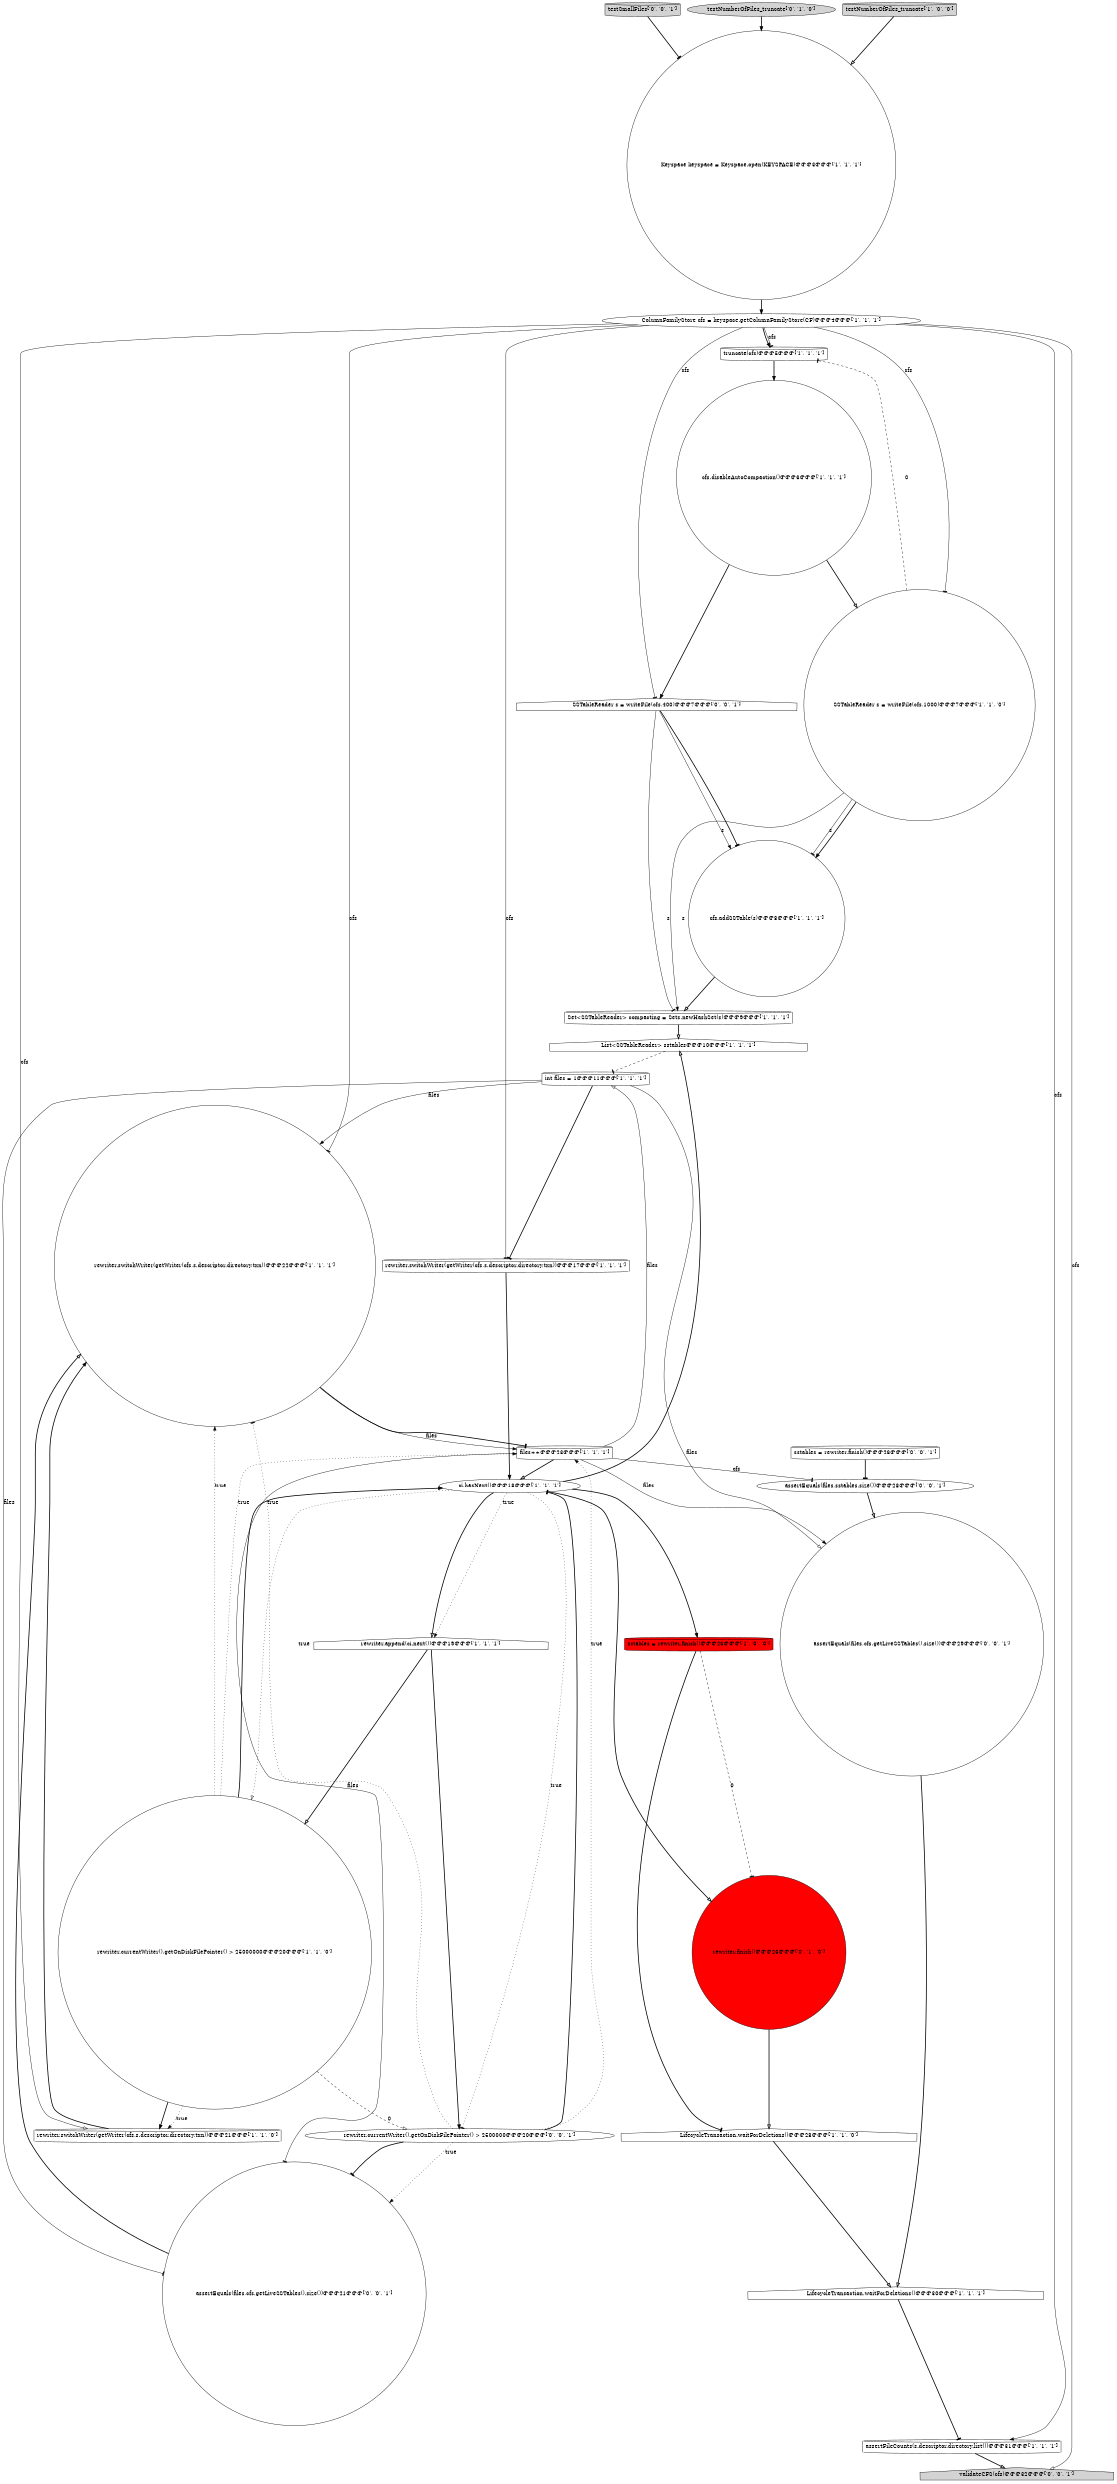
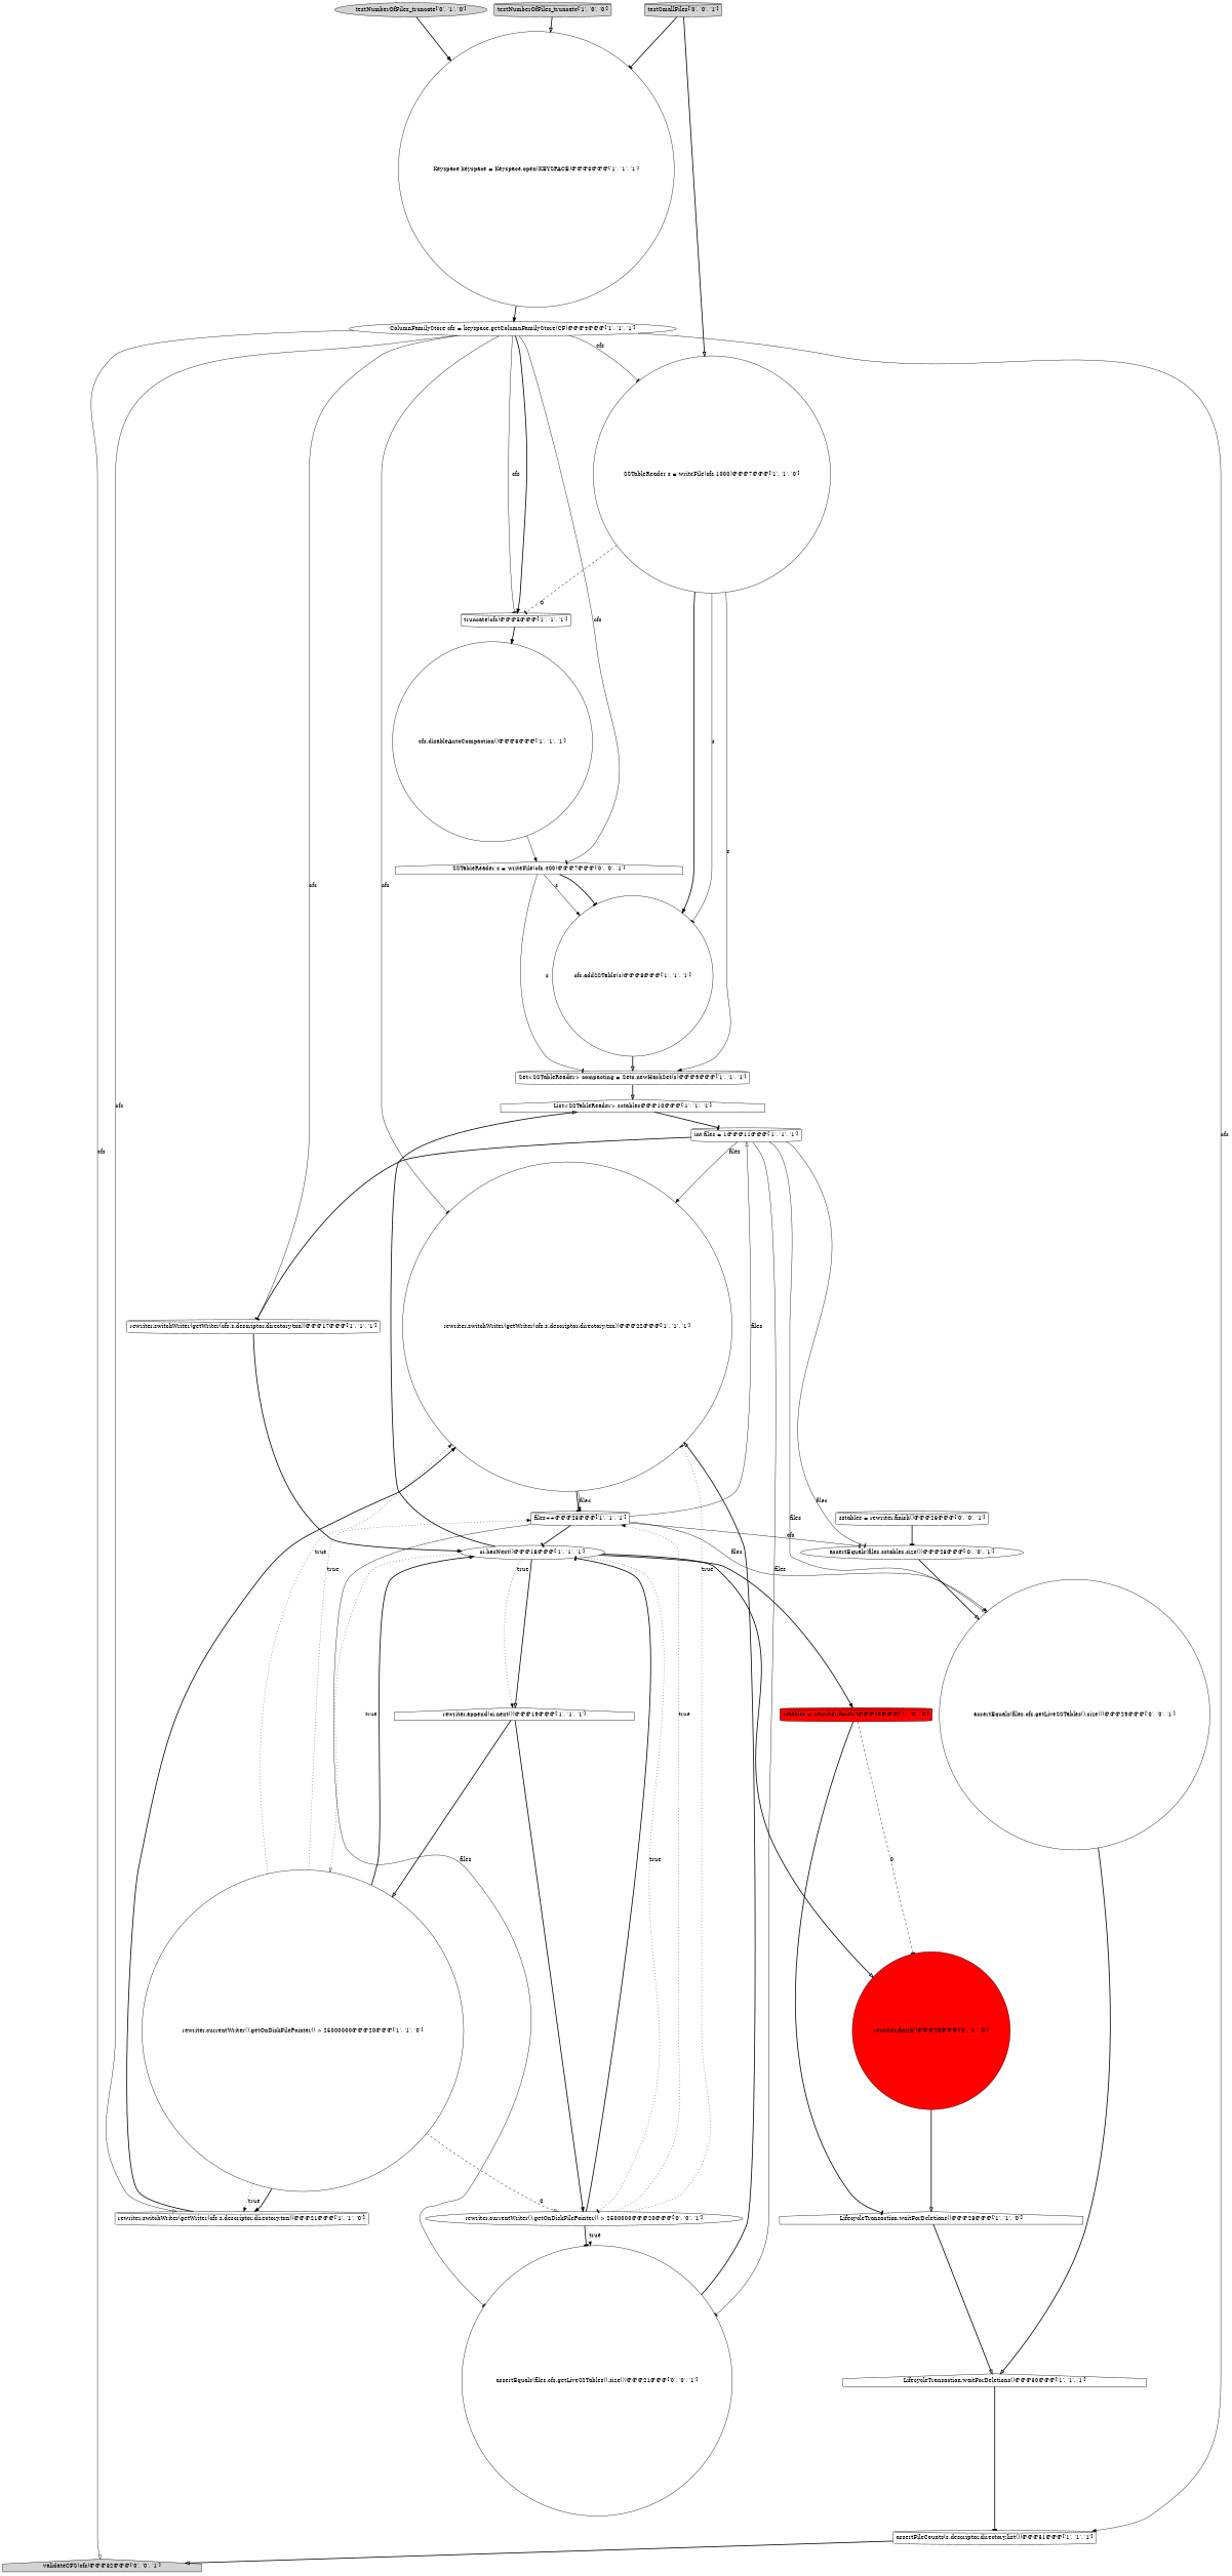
  digraph {
    node [fillcolor=white shape=cylinder style=filled]
    edge [arrowhead=tee style=bold]
    n1 [label="cfs.addSSTable(s)@@@8@@@['1', '1', '1']" shape=circle]
    n2 [label="Set<SSTableReader> compacting = Sets.newHashSet(s)@@@9@@@['1', '1', '1']"]
    n3 [label="List<SSTableReader> sstables@@@10@@@['1', '1', '1']" shape=house]
    n4 [label="rewriter.currentWriter().getOnDiskFilePointer() > 2500000@@@20@@@['0', '0', '1']" shape=ellipse]
    n5 [label="rewriter.switchWriter(getWriter(cfs,s.descriptor.directory,txn))@@@22@@@['1', '1', '1']" shape=circle]
    n6 [label="assertEquals(files,cfs.getLiveSSTables().size())@@@21@@@['0', '0', '1']" shape=circle]
    n7 [label="ci.hasNext()@@@18@@@['1', '1', '1']" shape=ellipse]
    n8 [label="files++@@@23@@@['1', '1', '1']"]
    n9 [fillcolor=red label="sstables = rewriter.finish()@@@26@@@['1', '0', '0']"]
    n10 [fillcolor=red label="rewriter.finish()@@@26@@@['0', '1', '0']" shape=circle]
    n11 [label="rewriter.append(ci.next())@@@19@@@['1', '1', '1']" shape=house]
    n12 [label="rewriter.currentWriter().getOnDiskFilePointer() > 25000000@@@20@@@['1', '1', '0']" shape=circle]
    n13 [label="assertEquals(files,sstables.size())@@@28@@@['0', '0', '1']" shape=ellipse]
    n14 [label="assertEquals(files,cfs.getLiveSSTables().size())@@@29@@@['0', '0', '1']" shape=circle]
    n15 [label="int files = 1@@@11@@@['1', '1', '1']"]
    n16 [fillcolor=lightgray label="testSmallFiles['0', '0', '1']"]
    n17 [label="Keyspace keyspace = Keyspace.open(KEYSPACE)@@@3@@@['1', '1', '1']" shape=circle]
    n18 [label="ColumnFamilyStore cfs = keyspace.getColumnFamilyStore(CF)@@@4@@@['1', '1', '1']" shape=ellipse]
    n19 [label="truncate(cfs)@@@5@@@['1', '1', '1']"]
    n20 [label="cfs.disableAutoCompaction()@@@6@@@['1', '1', '1']" shape=circle]
    n21 [label="SSTableReader s = writeFile(cfs,400)@@@7@@@['0', '0', '1']" shape=house]
    n22 [label="SSTableReader s = writeFile(cfs,1000)@@@7@@@['1', '1', '0']" shape=circle]
    n23 [fillcolor=lightgray label="validateCFS(cfs)@@@32@@@['0', '0', '1']" shape=house]
    n24 [label="LifecycleTransaction.waitForDeletions()@@@28@@@['1', '1', '0']" shape=house]
    n25 [label="LifecycleTransaction.waitForDeletions()@@@30@@@['1', '1', '1']" shape=house]
    n26 [label="assertFileCounts(s.descriptor.directory.list())@@@31@@@['1', '1', '1']"]
    n27 [label="rewriter.switchWriter(getWriter(cfs,s.descriptor.directory,txn))@@@21@@@['1', '1', '0']"]
    n28 [fillcolor=lightgray label="testNumberOfFiles_truncate['0', '1', '0']" shape=ellipse]
    n29 [label="sstables = rewriter.finish()@@@26@@@['0', '0', '1']"]
    n30 [label="rewriter.switchWriter(getWriter(cfs,s.descriptor.directory,txn))@@@17@@@['1', '1', '1']"]
    n31 [fillcolor=lightgray label="testNumberOfFiles_truncate['1', '0', '0']"]
    n1 -> n2 [arrowhead=onormal]
    n2 -> n3 [arrowhead=onormal]
-   n3 -> n15 [style=dashed]
+   n3 -> n15
    n4 -> n5 [label=true style=dotted]
    n4 -> n6
    n4 -> n6 [arrowhead=normal label=true style=dotted]
    n4 -> n7
    n4 -> n8 [arrowhead=normal label=true style=dotted]
    n5 -> n8 [arrowhead=normal label=files style=solid]
    n5 -> n8
    n6 -> n5 [arrowhead=onormal]
    n7 -> n3 [arrowhead=onormal]
    n7 -> n4 [label=true style=dotted]
    n7 -> n9 [arrowhead=normal]
    n7 -> n10 [arrowhead=onormal]
    n7 -> n11 [arrowhead=onormal]
    n7 -> n11 [arrowhead=normal label=true style=dotted]
    n7 -> n12 [arrowhead=onormal label=true style=dotted]
    n8 -> n6 [label=files style=solid]
-   n8 -> n7 [arrowhead=onormal]
+   n8 -> n7
    n8 -> n13 [label=cfs style=solid]
    n8 -> n14 [arrowhead=normal label=files style=solid]
    n8 -> n15 [arrowhead=onormal label=files style=solid]
    n9 -> n10 [label=0 style=dashed]
    n9 -> n24
    n10 -> n24 [arrowhead=onormal]
    n11 -> n4 [arrowhead=normal]
    n11 -> n12 [arrowhead=onormal]
    n12 -> n4 [arrowhead=onormal label=0 style=dashed]
    n12 -> n5 [arrowhead=normal label=true style=dotted]
    n12 -> n7 [arrowhead=normal]
    n12 -> n8 [arrowhead=normal label=true style=dotted]
    n12 -> n27 [arrowhead=normal label=true style=dotted]
    n12 -> n27 [arrowhead=normal]
    n13 -> n14 [arrowhead=onormal]
    n14 -> n25 [arrowhead=onormal]
    n15 -> n5 [arrowhead=normal label=files style=solid]
    n15 -> n6 [label=files style=solid]
+   n15 -> n13 [label=files style=solid]
    n15 -> n14 [arrowhead=onormal label=files style=solid]
    n15 -> n30
    n16 -> n17
    n17 -> n18 [arrowhead=normal]
    n18 -> n5 [label=cfs style=solid]
    n18 -> n19 [label=cfs style=solid]
    n18 -> n19 [arrowhead=normal]
    n18 -> n21 [label=cfs style=solid]
    n18 -> n22 [label=cfs style=solid]
    n18 -> n23 [arrowhead=onormal label=cfs style=solid]
    n18 -> n26 [arrowhead=normal label=cfs style=solid]
    n18 -> n27 [arrowhead=onormal label=cfs style=solid]
    n18 -> n30 [label=cfs style=solid]
    n19 -> n20 [arrowhead=normal]
-   n20 -> n21 [arrowhead=normal]
-   n20 -> n22 [arrowhead=onormal]
+   n20 -> n21 [arrowhead=normal style=solid]
+   n16 -> n22 [arrowhead=onormal]
    n21 -> n1
    n21 -> n1 [arrowhead=normal label=s style=solid]
    n21 -> n2 [label=s style=solid]
    n22 -> n1 [label=s style=solid]
    n22 -> n1 [arrowhead=normal]
    n22 -> n2 [arrowhead=normal label=s style=solid]
    n22 -> n19 [label=0 style=dashed]
    n24 -> n25 [arrowhead=onormal]
    n25 -> n26
    n26 -> n23 [arrowhead=onormal]
    n27 -> n5 [arrowhead=normal]
    n28 -> n17 [arrowhead=normal]
    n29 -> n13
    n30 -> n7 [arrowhead=normal]
    n31 -> n17 [arrowhead=onormal]
  }
